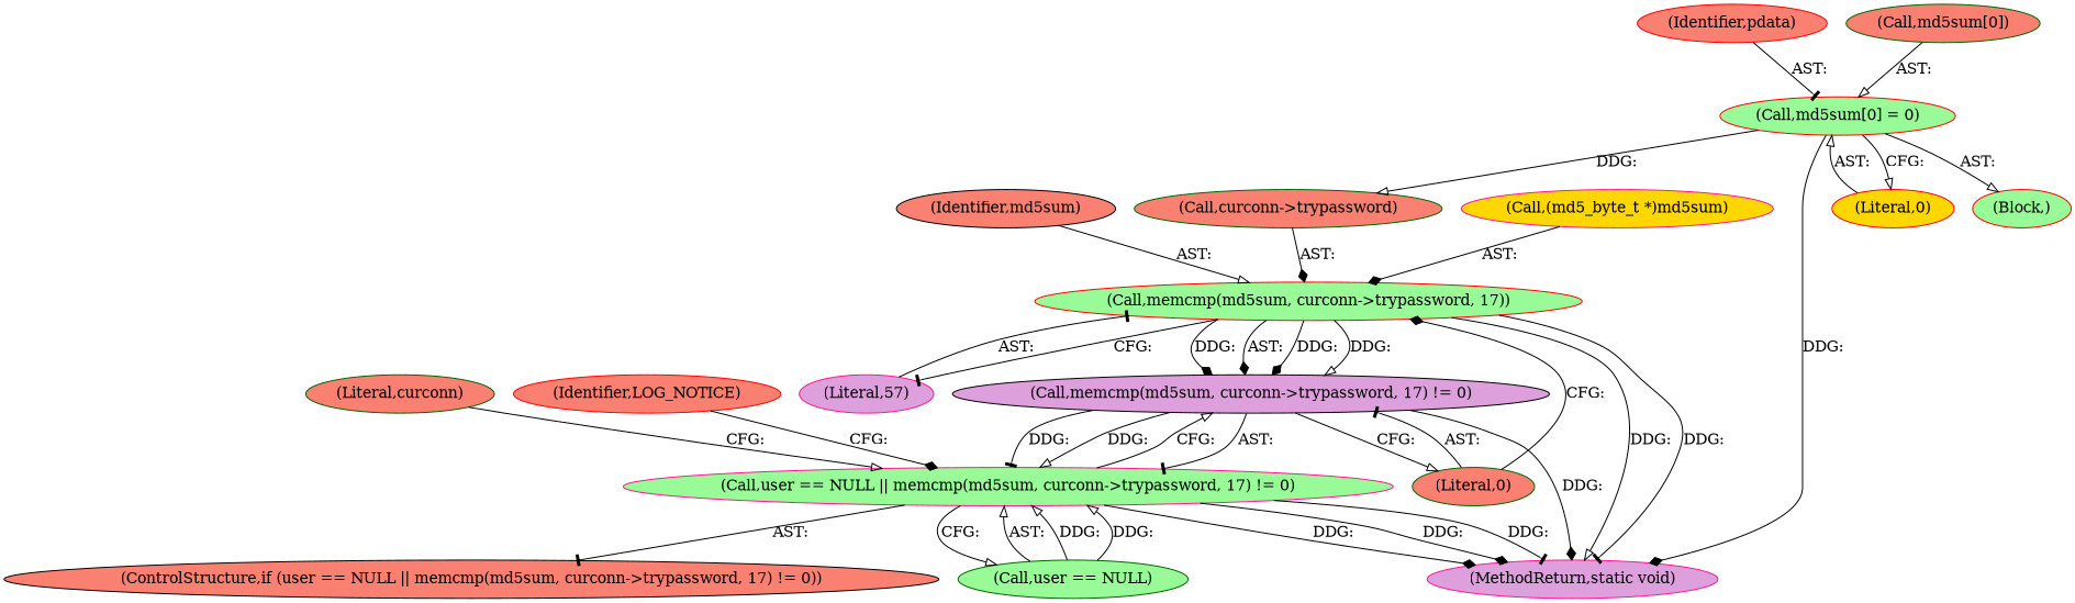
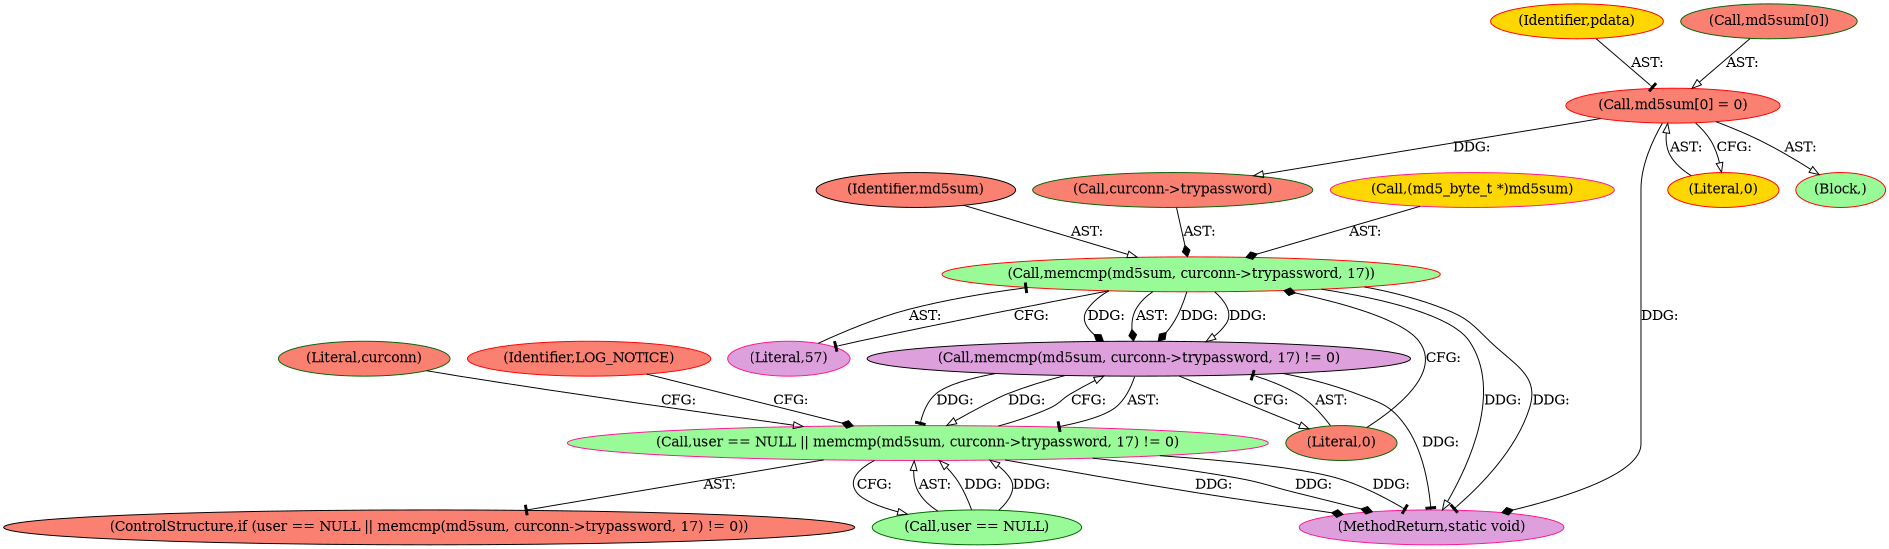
  digraph {
    node [color=red fillcolor=salmon style=filled]
    edge [arrowhead=onormal]
-   n1 [fillcolor=palegreen label="(Call,md5sum[0] = 0)"]
+   n1 [label="(Call,md5sum[0] = 0)"]
    n2 [color=deeppink fillcolor=plum label="(MethodReturn,static void)"]
    n3 [fillcolor=gold label="(Literal,0)"]
    n4 [fillcolor=palegreen label="(Block,)"]
    n5 [color=darkgreen label="(Call,curconn->trypassword)"]
    n6 [fillcolor=palegreen label="(Call,memcmp(md5sum, curconn->trypassword, 17))"]
    n7 [color=black fillcolor=plum label="(Call,memcmp(md5sum, curconn->trypassword, 17) != 0)"]
    n8 [color=deeppink fillcolor=plum label="(Literal,57)"]
    n9 [color=deeppink fillcolor=palegreen label="(Call,user == NULL || memcmp(md5sum, curconn->trypassword, 17) != 0)"]
    n10 [color=darkgreen label="(Literal,0)"]
    n11 [color=darkgreen fillcolor=palegreen label="(Call,user == NULL)"]
    n12 [color=black label="(ControlStructure,if (user == NULL || memcmp(md5sum, curconn->trypassword, 17) != 0))"]
    n13 [color=deeppink fillcolor=gold label="(Call,(md5_byte_t *)md5sum)"]
    n14 [label="(Identifier,LOG_NOTICE)"]
-   n15 [label="(Identifier,pdata)"]
+   n15 [fillcolor=gold label="(Identifier,pdata)"]
    n16 [color=darkgreen label="(Literal,curconn)"]
    n17 [color=black label="(Identifier,md5sum)"]
    n18 [color=darkgreen label="(Call,md5sum[0])"]
    n1 -> n2 [arrowhead=diamond label="DDG: "]
    n1 -> n3 [label="CFG: "]
    n1 -> n4 [label="AST: "]
    n1 -> n5 [label="DDG: "]
    n3 -> n1 [label="AST: "]
    n5 -> n6 [arrowhead=diamond label="AST: "]
    n6 -> n2 [label="DDG: "]
    n6 -> n2 [arrowhead=tee label="DDG: "]
    n6 -> n7 [arrowhead=diamond label="AST: "]
    n6 -> n7 [arrowhead=diamond label="DDG: "]
    n6 -> n7 [label="DDG: "]
    n6 -> n7 [arrowhead=diamond label="DDG: "]
    n6 -> n8 [arrowhead=tee label="CFG: "]
-   n7 -> n2 [arrowhead=diamond label="DDG: "]
+   n7 -> n2 [arrowhead=tee label="DDG: "]
    n7 -> n9 [arrowhead=tee label="AST: "]
    n7 -> n9 [arrowhead=tee label="DDG: "]
    n7 -> n9 [label="DDG: "]
    n7 -> n10 [label="CFG: "]
    n8 -> n6 [arrowhead=tee label="AST: "]
    n9 -> n2 [arrowhead=diamond label="DDG: "]
    n9 -> n2 [arrowhead=diamond label="DDG: "]
    n9 -> n2 [arrowhead=tee label="DDG: "]
    n9 -> n7 [label="CFG: "]
    n9 -> n11 [label="CFG: "]
    n9 -> n12 [arrowhead=tee label="AST: "]
    n10 -> n6 [arrowhead=diamond label="CFG: "]
    n10 -> n7 [arrowhead=tee label="AST: "]
    n11 -> n9 [label="AST: "]
    n11 -> n9 [label="DDG: "]
    n11 -> n9 [label="DDG: "]
    n13 -> n6 [arrowhead=diamond label="AST: "]
    n14 -> n9 [arrowhead=diamond label="CFG: "]
    n15 -> n1 [arrowhead=tee label="AST: "]
    n16 -> n9 [label="CFG: "]
    n17 -> n6 [label="AST: "]
    n18 -> n1 [label="AST: "]
  }
